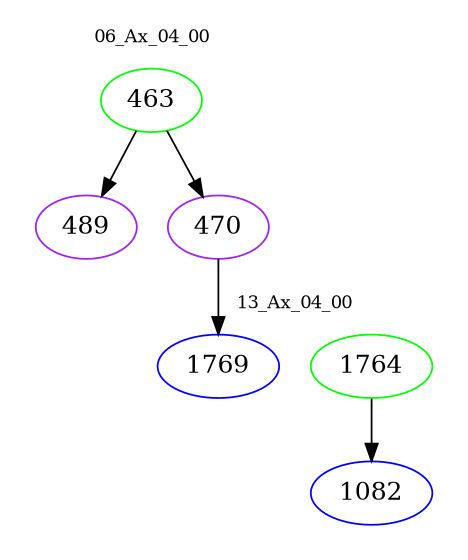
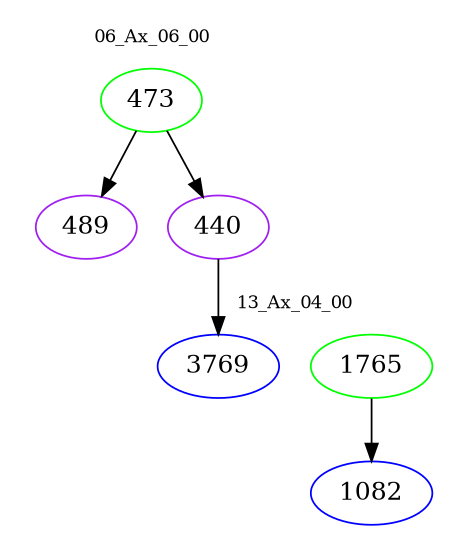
  digraph {
    node [color=green]
    edge [color=black]
-   n1 [label=463]
+   n1 [label=473]
    n2 [color=purple label=489]
-   n3 [color=purple label=470]
-   n4 [label=1764]
-   n5 [color=blue label=1769]
+   n3 [color=purple label=440]
+   n4 [label=1765]
+   n5 [color=blue label=3769]
    n6 [color=blue label=1082]
    subgraph cluster_1 {
      color=white
      fontsize=10
-     label="06_Ax_04_00"
+     label="06_Ax_06_00"
      n1
      n2
      n3
    }
    subgraph cluster_2 {
      color=white
      fontsize=10
      label="13_Ax_04_00"
      n4
      n5
      n6
    }
    n1 -> n2
    n1 -> n3
    n3 -> n5
    n4 -> n6
  }
